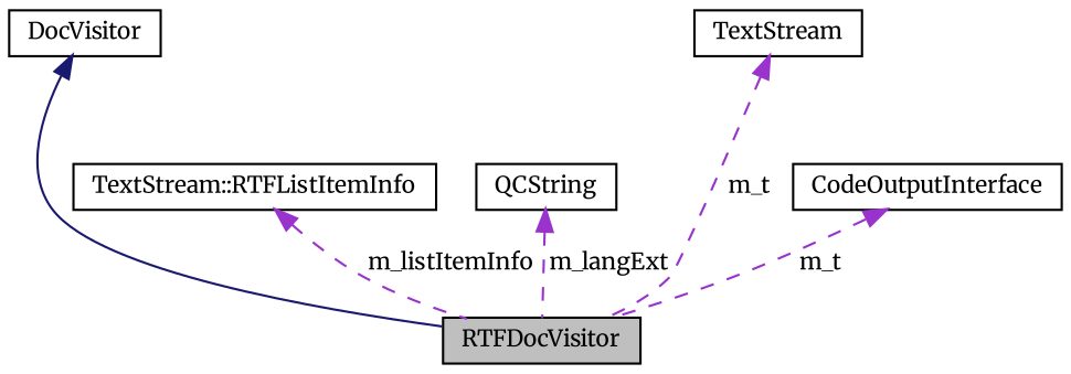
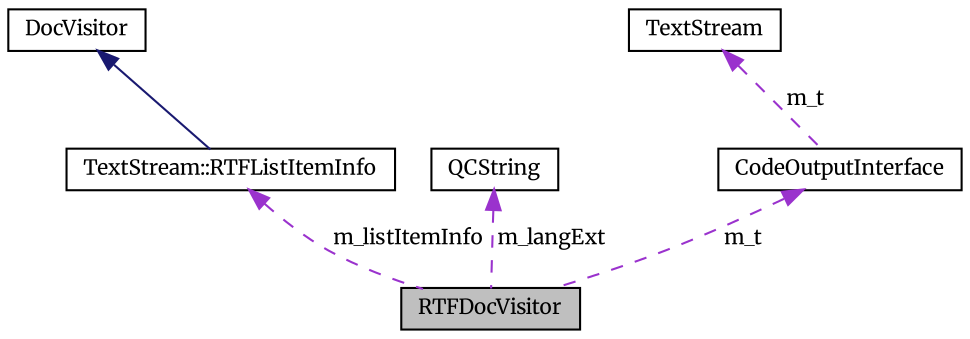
  digraph {
    fontname=Merriweather
    node [color=black fillcolor=white fontname=Merriweather fontsize=10 shape=record style=filled]
    edge [color=darkorchid3 dir=back fontname=Merriweather fontsize=10 labelfontname=Helvetica labelfontsize=10 style=dashed]
    n1 [fillcolor=grey75 fontcolor=black height=0.2 label=RTFDocVisitor width=0.4]
    n2 [height=0.2 label=DocVisitor width=0.4]
    n3 [height=0.2 label="TextStream::RTFListItemInfo" width=0.4]
    n4 [height=0.2 label=QCString width=0.4]
    n5 [height=0.2 label=TextStream width=0.4]
    n6 [height=0.2 label=CodeOutputInterface width=0.4]
-   n2 -> n1 [color=midnightblue style=solid]
+   n2 -> n3 [color=midnightblue style=solid]
    n3 -> n1 [label=" m_listItemInfo"]
    n4 -> n1 [label=" m_langExt"]
-   n5 -> n1 [label=" m_t"]
+   n5 -> n6 [label=" m_t"]
    n6 -> n1 [label=" m_t"]
  }
